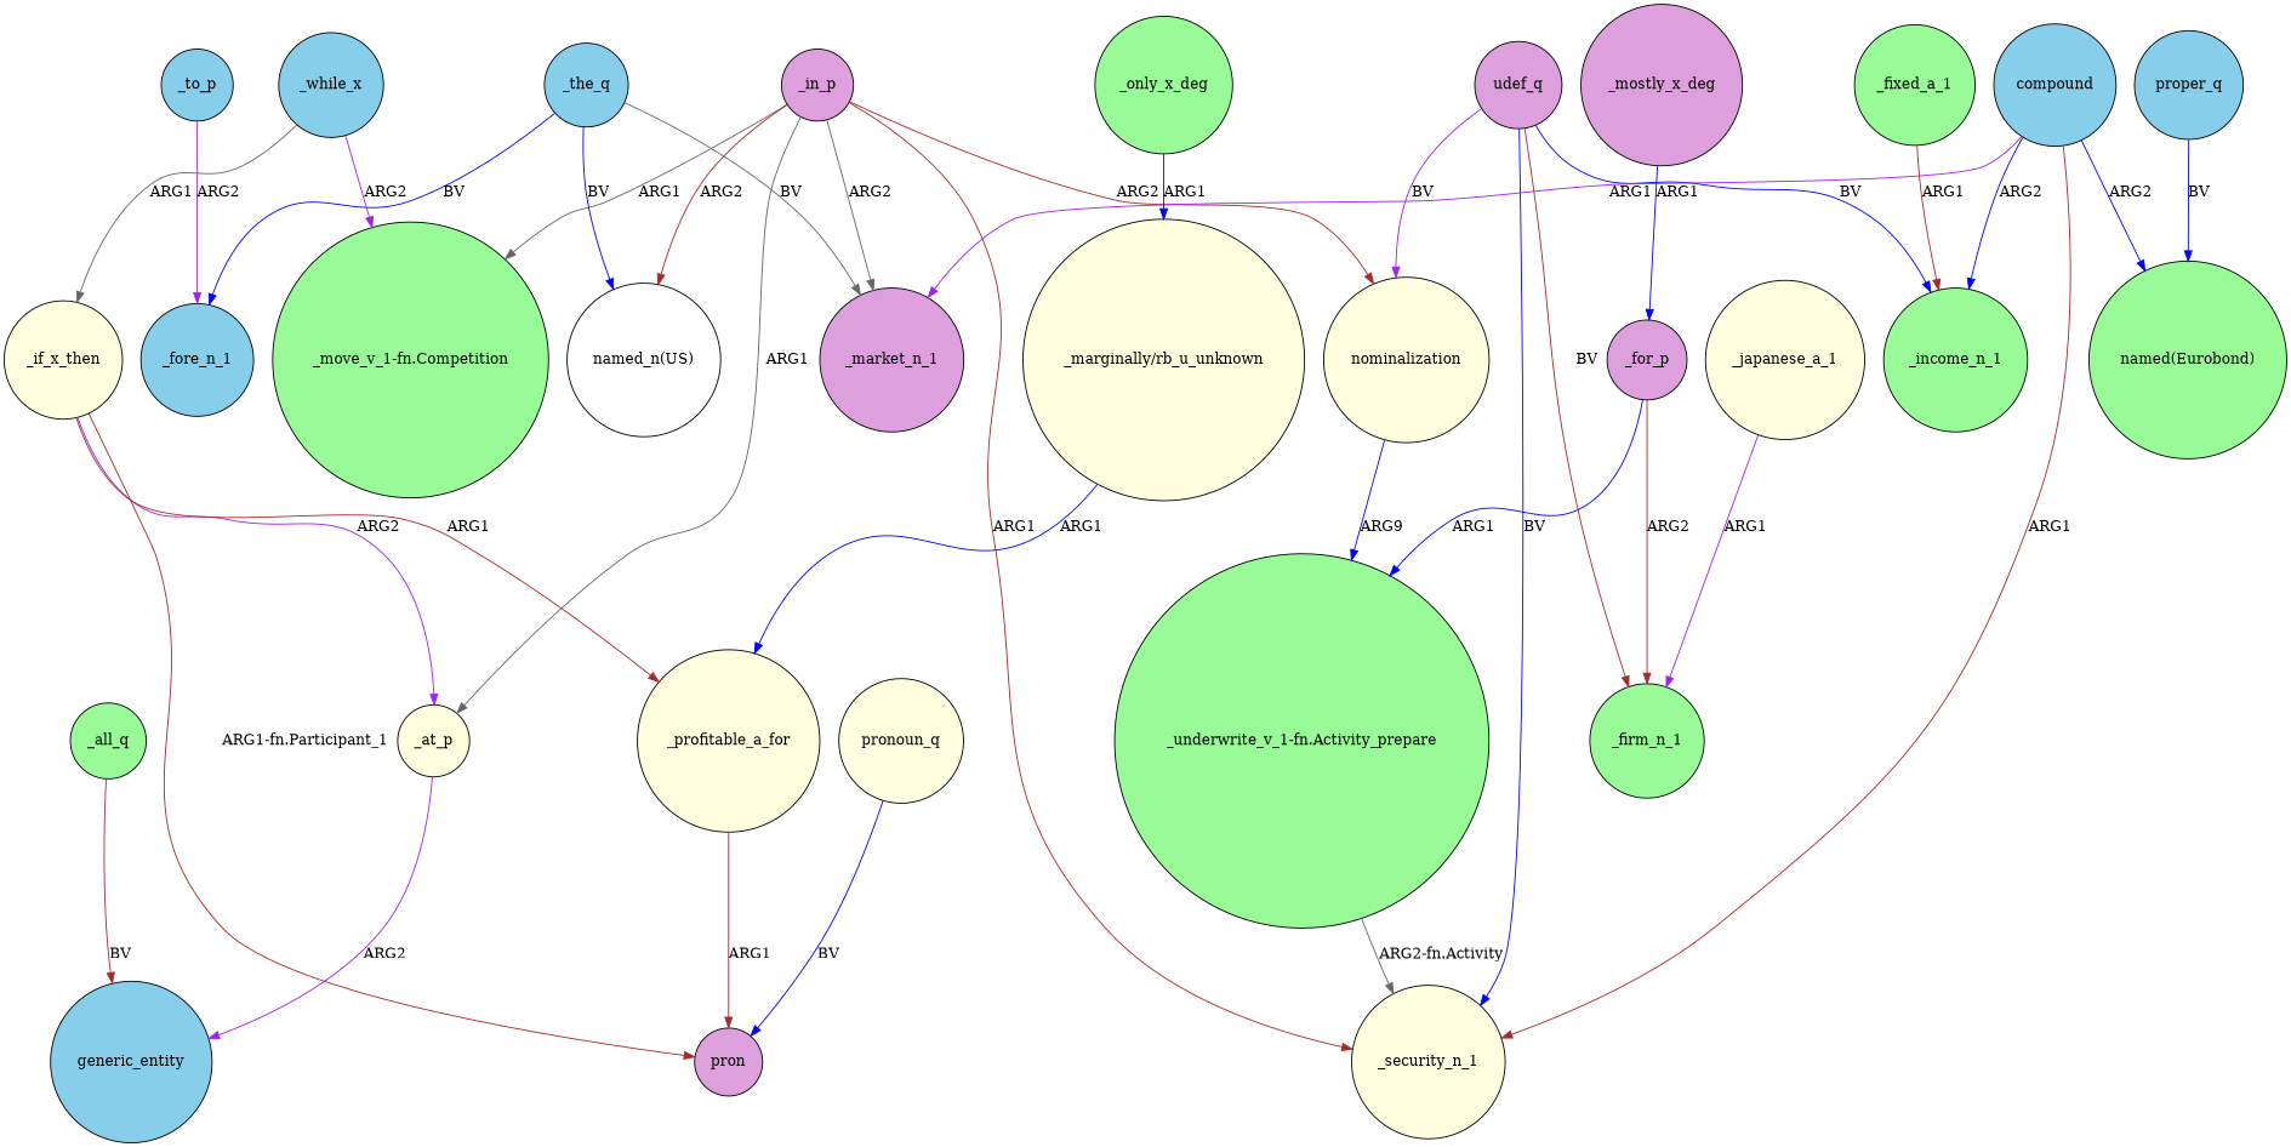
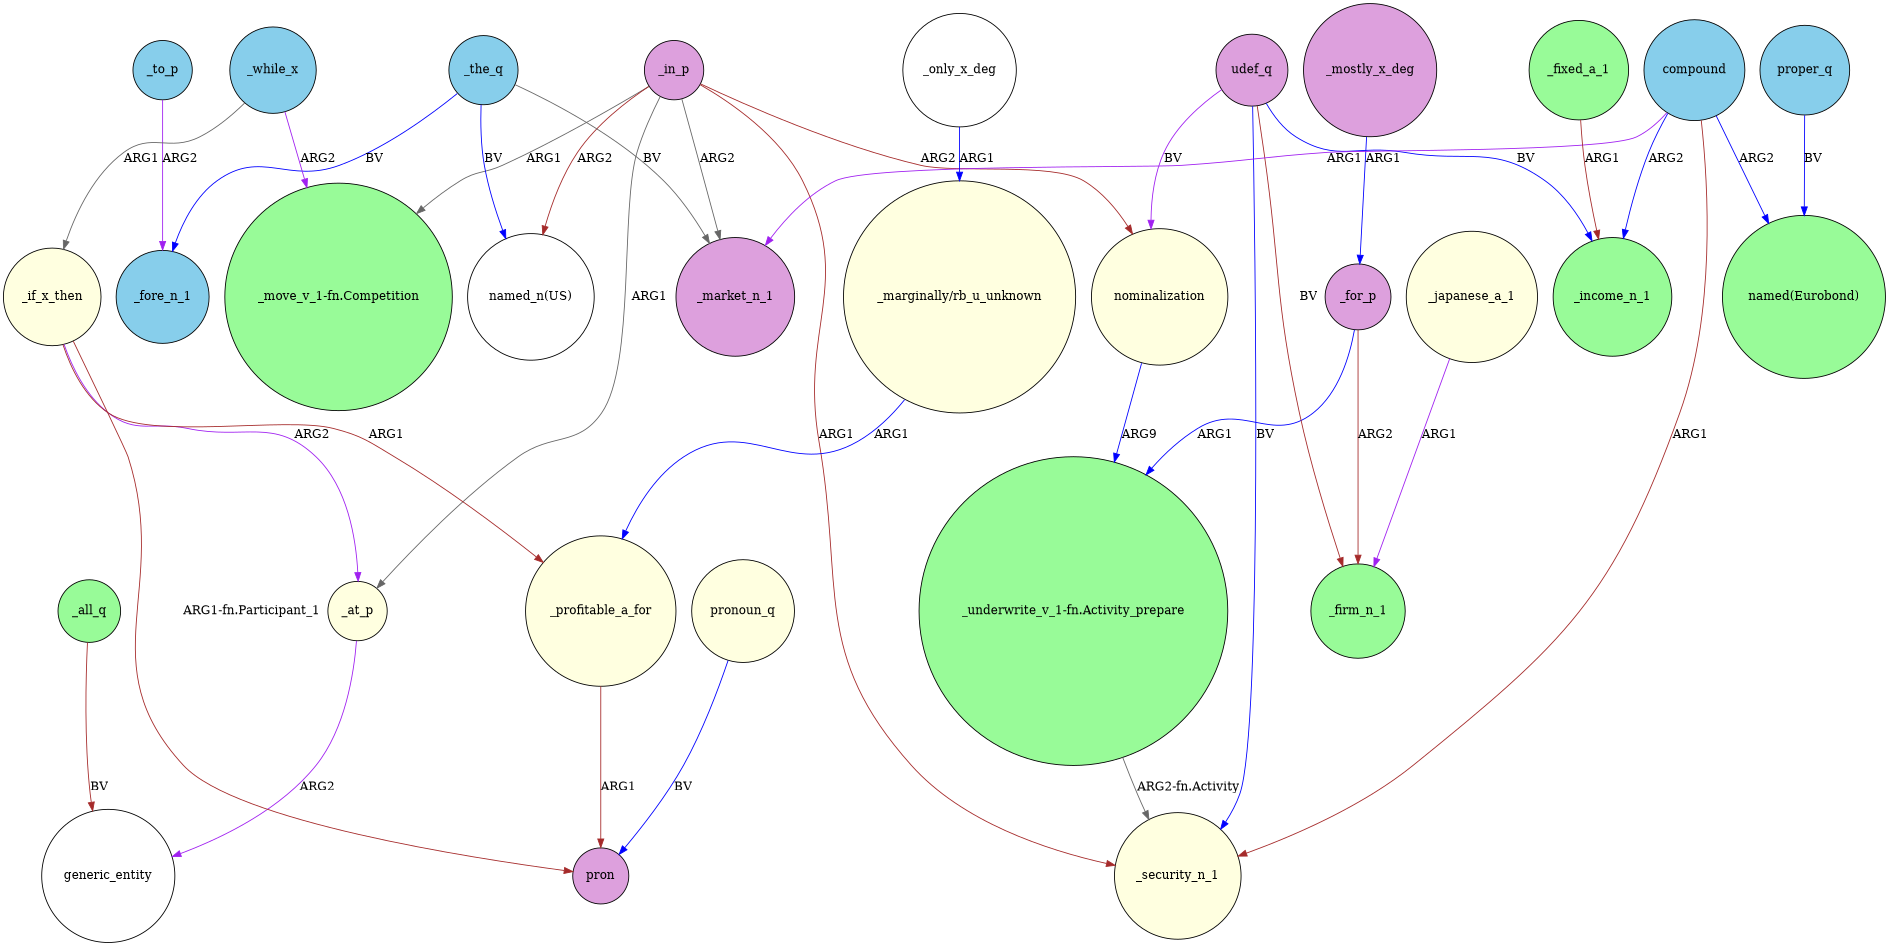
  digraph {
    node [fillcolor=lightyellow shape=circle style=filled]
    edge [color=blue]
    _to_p [fillcolor=skyblue]
    _fore_n_1 [fillcolor=skyblue]
    "_move_v_1-fn.Competition" [fillcolor=palegreen]
    _in_p [fillcolor=plum]
    "named_n(US)" [fillcolor=white]
    _at_p
    nominalization
    _security_n_1
    _market_n_1 [fillcolor=plum]
-   generic_entity [fillcolor=skyblue]
+   generic_entity [fillcolor=white]
    "_underwrite_v_1-fn.Activity_prepare" [fillcolor=palegreen]
    _the_q [fillcolor=skyblue]
    _mostly_x_deg [fillcolor=plum]
    _for_p [fillcolor=plum]
    _firm_n_1 [fillcolor=palegreen]
    udef_q [fillcolor=plum]
    _income_n_1 [fillcolor=palegreen]
    pron [fillcolor=plum]
    "_marginally/rb_u_unknown"
    _profitable_a_for
    _all_q [fillcolor=palegreen]
    _while_x [fillcolor=skyblue]
    _if_x_then
    compound [fillcolor=skyblue]
    "named(Eurobond)" [fillcolor=palegreen]
    pronoun_q
    proper_q [fillcolor=skyblue]
    _fixed_a_1 [fillcolor=palegreen]
    _japanese_a_1
-   _only_x_deg [fillcolor=palegreen]
+   _only_x_deg [fillcolor=white]
    _to_p -> _fore_n_1 [color=purple label=ARG2]
    _in_p -> "_move_v_1-fn.Competition" [color=gray40 label=ARG1]
    _in_p -> "named_n(US)" [color=brown label=ARG2]
    _in_p -> _at_p [color=gray40 label=ARG1]
    _in_p -> nominalization [color=brown label=ARG2]
    _in_p -> _security_n_1 [color=brown label=ARG1]
    _in_p -> _market_n_1 [color=gray40 label=ARG2]
    _at_p -> generic_entity [color=purple label=ARG2]
    nominalization -> "_underwrite_v_1-fn.Activity_prepare" [label=ARG9]
    "_underwrite_v_1-fn.Activity_prepare" -> _security_n_1 [color=gray40 label="ARG2-fn.Activity"]
    _the_q -> _fore_n_1 [label=BV]
    _the_q -> "named_n(US)" [label=BV]
    _the_q -> _market_n_1 [color=gray40 label=BV]
    _mostly_x_deg -> _for_p [label=ARG1]
    _for_p -> "_underwrite_v_1-fn.Activity_prepare" [label=ARG1]
    _for_p -> _firm_n_1 [color=brown label=ARG2]
    udef_q -> nominalization [color=purple label=BV]
    udef_q -> _security_n_1 [label=BV]
    udef_q -> _firm_n_1 [color=brown label=BV]
    udef_q -> _income_n_1 [label=BV]
    "_marginally/rb_u_unknown" -> _profitable_a_for [label=ARG1]
    _profitable_a_for -> pron [color=brown label=ARG1]
    _all_q -> generic_entity [color=brown label=BV]
    _while_x -> "_move_v_1-fn.Competition" [color=purple label=ARG2]
    _while_x -> _if_x_then [color=gray40 label=ARG1]
    _if_x_then -> _at_p [color=purple label=ARG2]
    _if_x_then -> pron [color=brown label="ARG1-fn.Participant_1"]
    _if_x_then -> _profitable_a_for [color=brown label=ARG1]
    compound -> _security_n_1 [color=brown label=ARG1]
    compound -> _market_n_1 [color=purple label=ARG1]
    compound -> _income_n_1 [label=ARG2]
    compound -> "named(Eurobond)" [label=ARG2]
    pronoun_q -> pron [label=BV]
    proper_q -> "named(Eurobond)" [label=BV]
    _fixed_a_1 -> _income_n_1 [color=brown label=ARG1]
    _japanese_a_1 -> _firm_n_1 [color=purple label=ARG1]
    _only_x_deg -> "_marginally/rb_u_unknown" [label=ARG1]
  }
